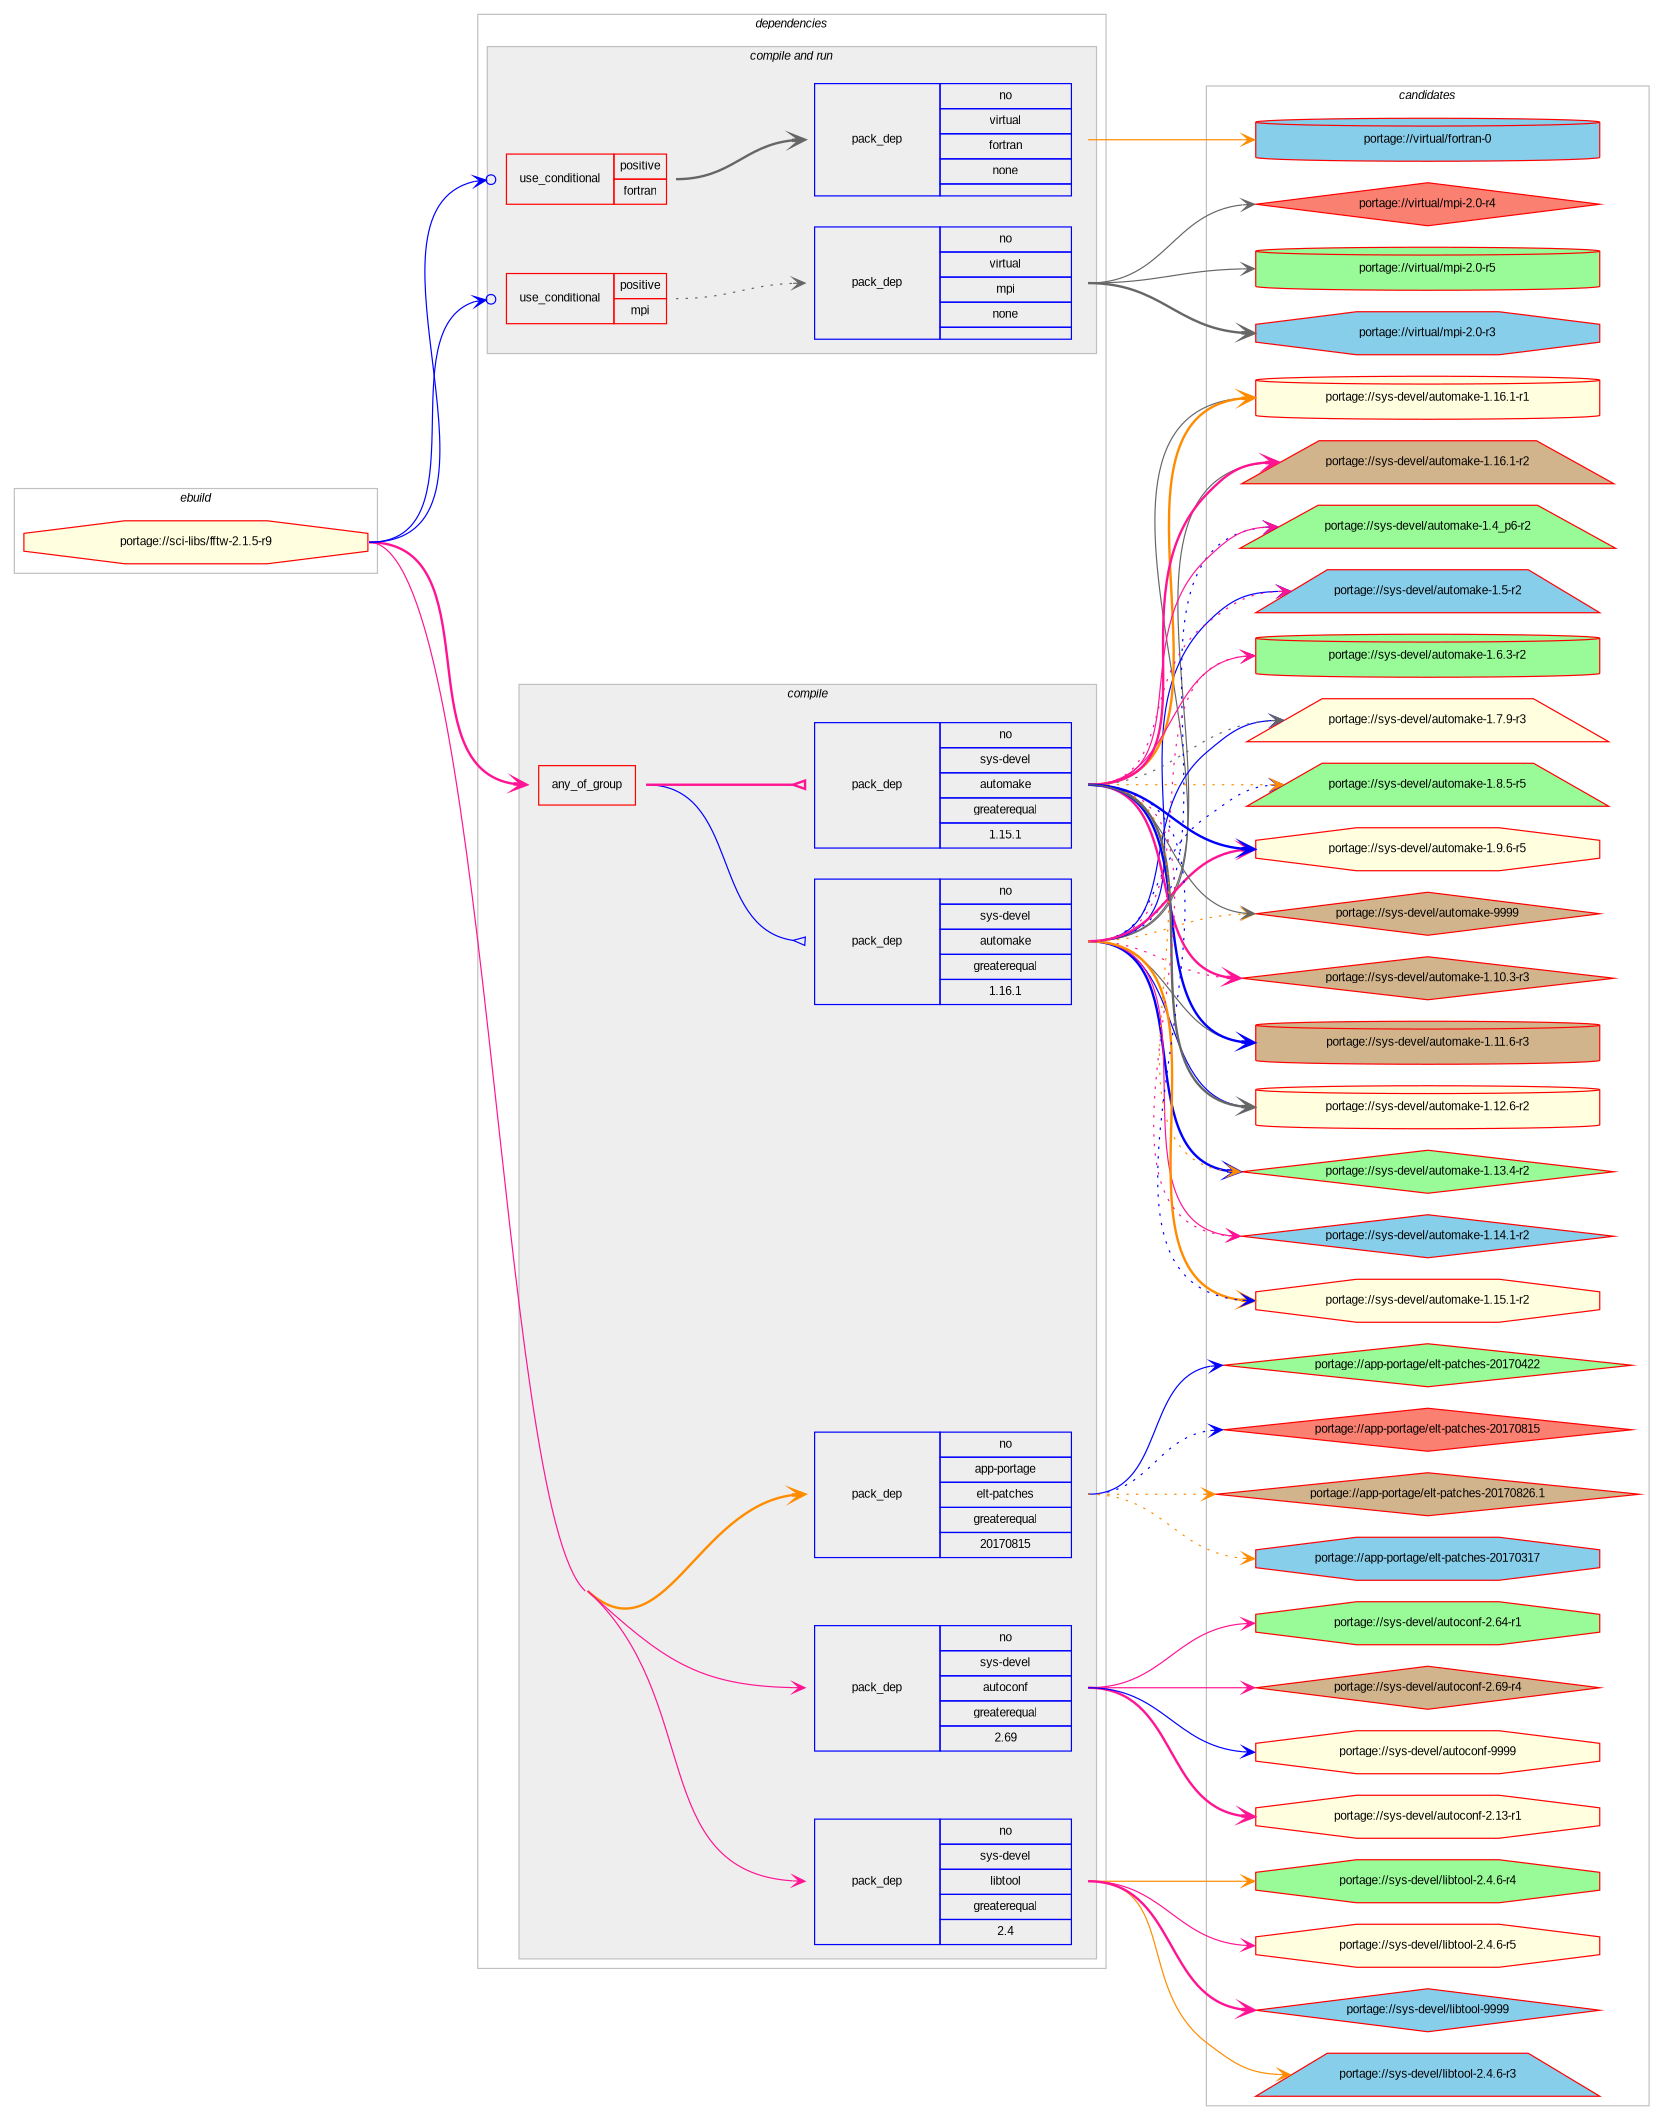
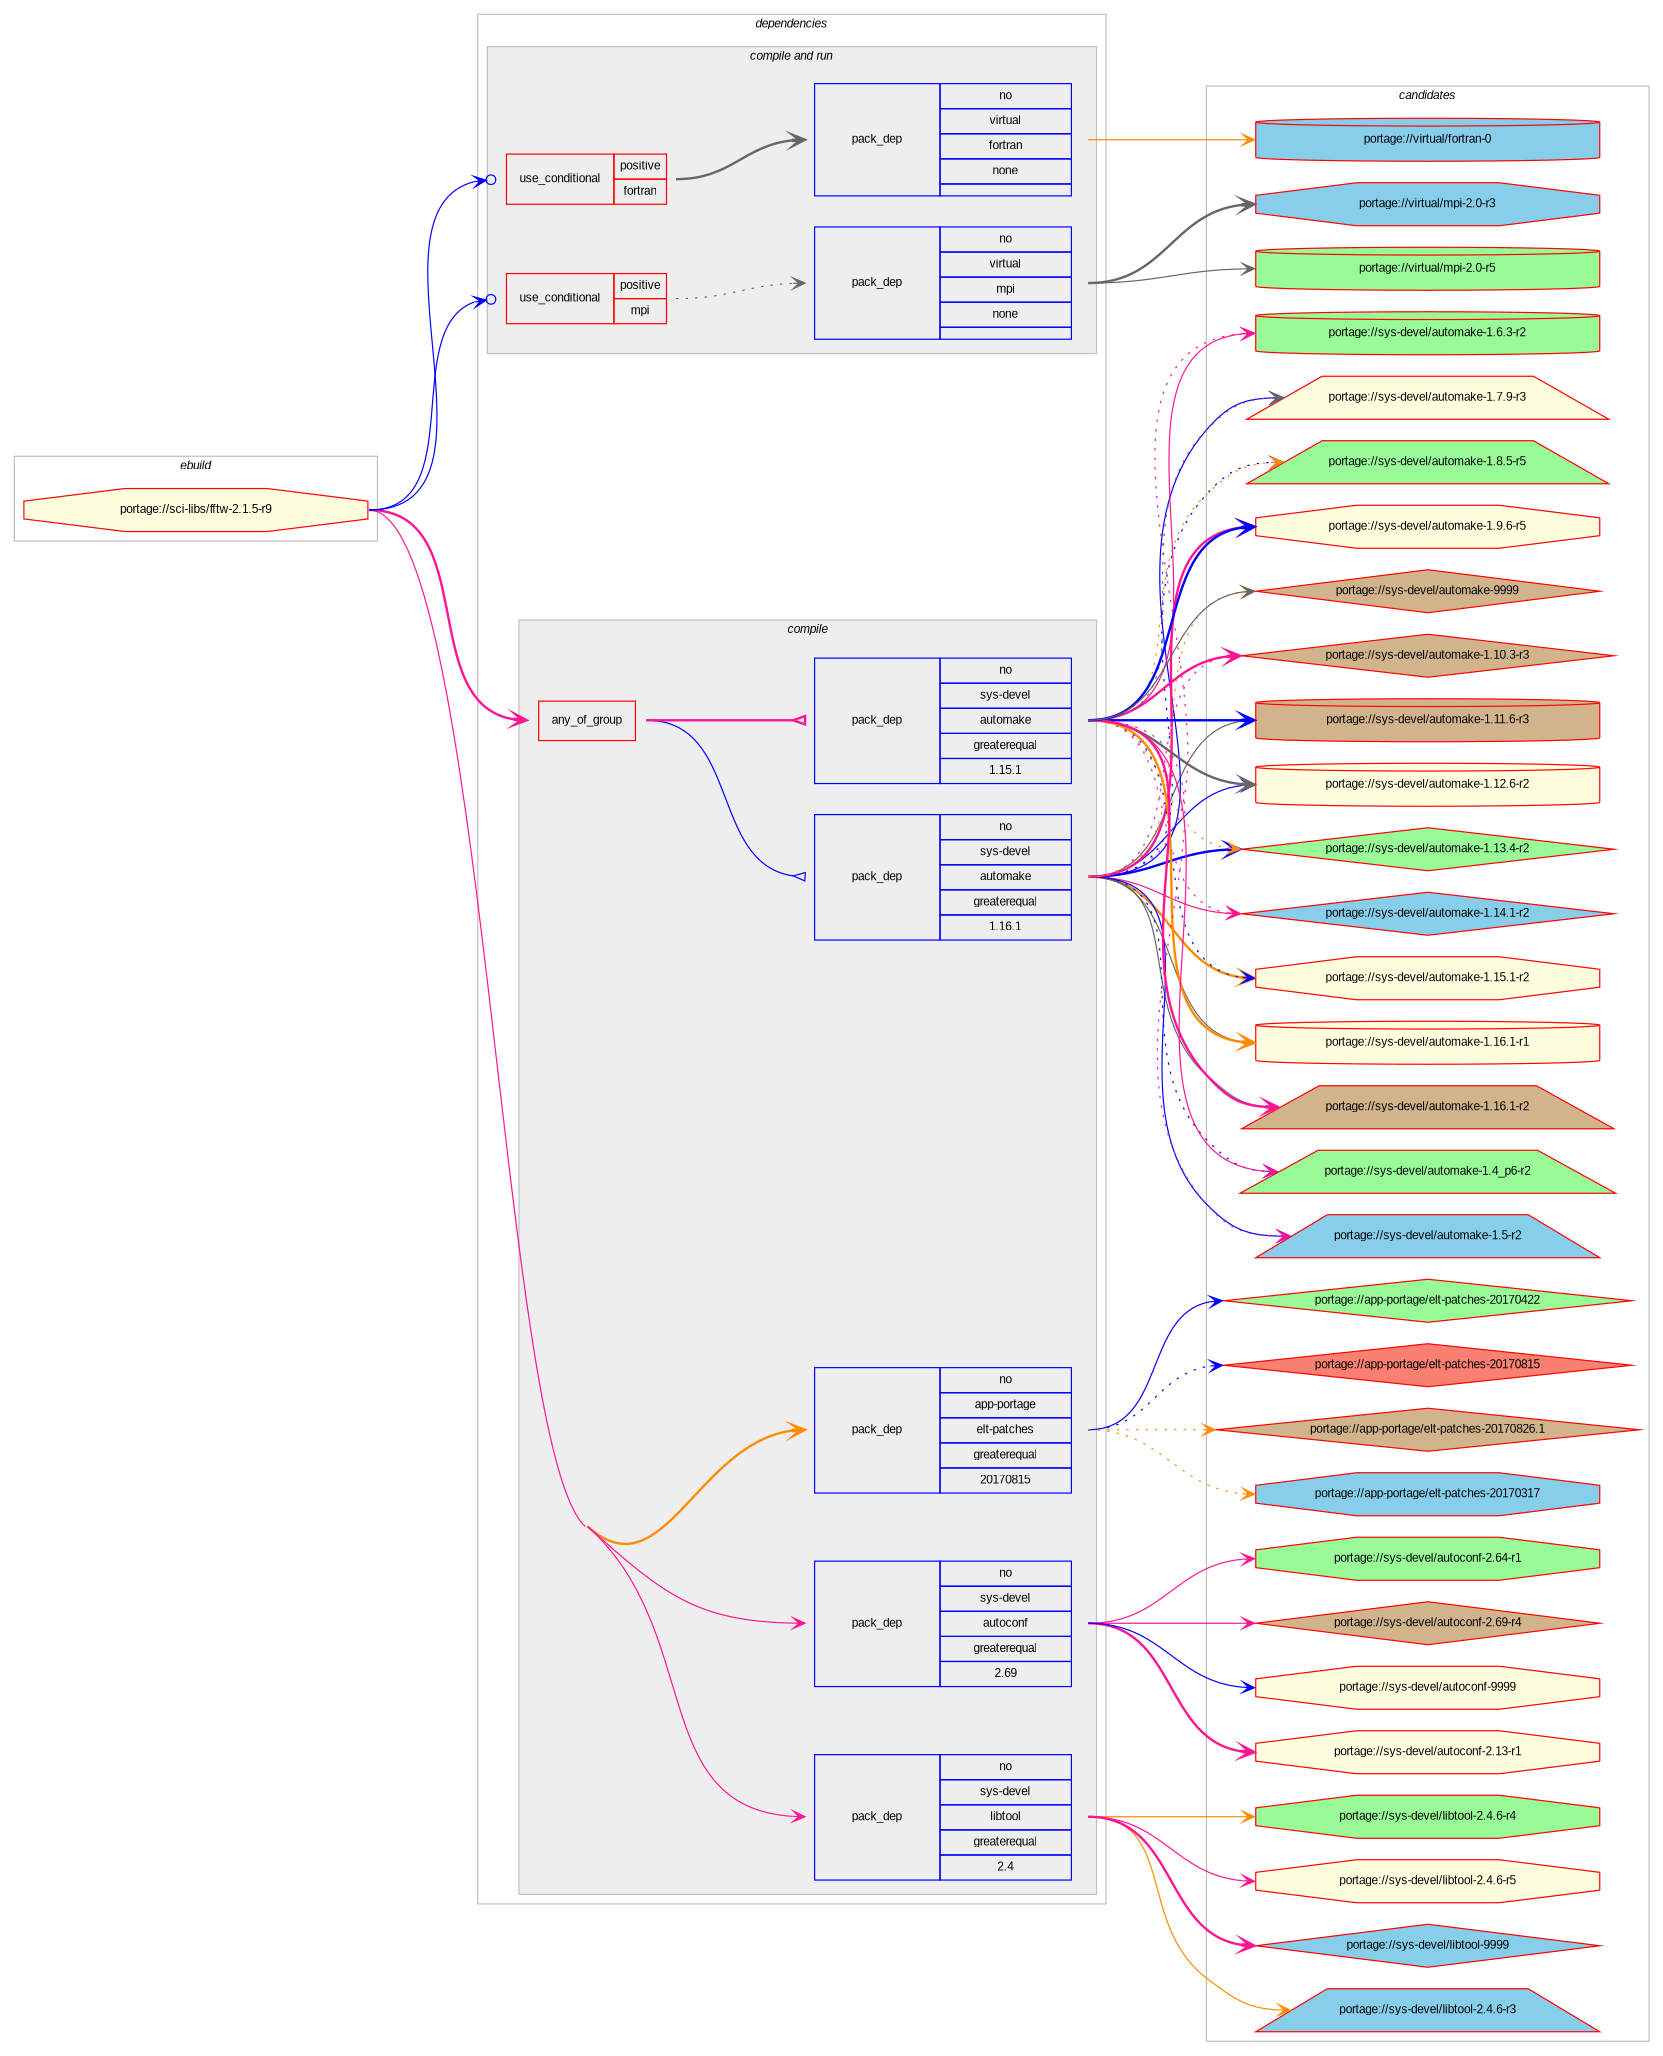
  digraph {
    compound=true
    concentrate=true
    fontname="Liberation Sans"
    fontsize=10
    newrank=true
    rankdir=LR
    ranksep=1.5
    node [color=red fontname="Liberation Sans" fontsize=10 shape=octagon style=filled]
    edge [arrowhead=vee color=deeppink fontname="Liberation Sans" headport=w style=solid tailport=e weight=100]
    n1 [fillcolor=lightyellow label="portage://sci-libs/fftw-2.1.5-r9" width=4]
    n2 [color=blue label=<<TABLE BORDER="0" CELLBORDER="1" CELLSPACING="0" CELLPADDING="4" WIDTH="220"><TR><TD ROWSPAN="6" CELLPADDING="30">pack_dep</TD></TR><TR><TD WIDTH="110">no</TD></TR><TR><TD>sys-devel</TD></TR><TR><TD>automake</TD></TR><TR><TD>greaterequal</TD></TR><TR><TD>1.16.1</TD></TR></TABLE>> shape=none style=""]
    n3 [color=blue label=<<TABLE BORDER="0" CELLBORDER="1" CELLSPACING="0" CELLPADDING="4" WIDTH="220"><TR><TD ROWSPAN="6" CELLPADDING="30">pack_dep</TD></TR><TR><TD WIDTH="110">no</TD></TR><TR><TD>sys-devel</TD></TR><TR><TD>automake</TD></TR><TR><TD>greaterequal</TD></TR><TR><TD>1.15.1</TD></TR></TABLE>> shape=none style=""]
    n4 [label=<<TABLE BORDER="0" CELLBORDER="1" CELLSPACING="0" CELLPADDING="4"><TR><TD CELLPADDING="10">any_of_group</TD></TR></TABLE>> shape=none style=""]
    n5 [color=blue label=<<TABLE BORDER="0" CELLBORDER="1" CELLSPACING="0" CELLPADDING="4" WIDTH="220"><TR><TD ROWSPAN="6" CELLPADDING="30">pack_dep</TD></TR><TR><TD WIDTH="110">no</TD></TR><TR><TD>app-portage</TD></TR><TR><TD>elt-patches</TD></TR><TR><TD>greaterequal</TD></TR><TR><TD>20170815</TD></TR></TABLE>> shape=none style=""]
    n6 [color=blue label=<<TABLE BORDER="0" CELLBORDER="1" CELLSPACING="0" CELLPADDING="4" WIDTH="220"><TR><TD ROWSPAN="6" CELLPADDING="30">pack_dep</TD></TR><TR><TD WIDTH="110">no</TD></TR><TR><TD>sys-devel</TD></TR><TR><TD>autoconf</TD></TR><TR><TD>greaterequal</TD></TR><TR><TD>2.69</TD></TR></TABLE>> shape=none style=""]
    n7 [color=blue label=<<TABLE BORDER="0" CELLBORDER="1" CELLSPACING="0" CELLPADDING="4" WIDTH="220"><TR><TD ROWSPAN="6" CELLPADDING="30">pack_dep</TD></TR><TR><TD WIDTH="110">no</TD></TR><TR><TD>sys-devel</TD></TR><TR><TD>libtool</TD></TR><TR><TD>greaterequal</TD></TR><TR><TD>2.4</TD></TR></TABLE>> shape=none style=""]
    n8 [color=blue label=<<TABLE BORDER="0" CELLBORDER="1" CELLSPACING="0" CELLPADDING="4" WIDTH="220"><TR><TD ROWSPAN="6" CELLPADDING="30">pack_dep</TD></TR><TR><TD WIDTH="110">no</TD></TR><TR><TD>virtual</TD></TR><TR><TD>fortran</TD></TR><TR><TD>none</TD></TR><TR><TD></TD></TR></TABLE>> shape=none style=""]
    n9 [label=<<TABLE BORDER="0" CELLBORDER="1" CELLSPACING="0" CELLPADDING="4"><TR><TD ROWSPAN="3" CELLPADDING="10">use_conditional</TD></TR><TR><TD>positive</TD></TR><TR><TD>fortran</TD></TR></TABLE>> shape=none style=""]
    n10 [color=blue label=<<TABLE BORDER="0" CELLBORDER="1" CELLSPACING="0" CELLPADDING="4" WIDTH="220"><TR><TD ROWSPAN="6" CELLPADDING="30">pack_dep</TD></TR><TR><TD WIDTH="110">no</TD></TR><TR><TD>virtual</TD></TR><TR><TD>mpi</TD></TR><TR><TD>none</TD></TR><TR><TD></TD></TR></TABLE>> shape=none style=""]
    n11 [label=<<TABLE BORDER="0" CELLBORDER="1" CELLSPACING="0" CELLPADDING="4"><TR><TD ROWSPAN="3" CELLPADDING="10">use_conditional</TD></TR><TR><TD>positive</TD></TR><TR><TD>mpi</TD></TR></TABLE>> shape=none style=""]
    n12 [fillcolor=tan label="portage://sys-devel/automake-1.10.3-r3" shape=diamond width=4]
    n13 [fillcolor=tan label="portage://sys-devel/automake-1.11.6-r3" shape=cylinder width=4]
    n14 [fillcolor=lightyellow label="portage://sys-devel/automake-1.12.6-r2" shape=cylinder width=4]
    n15 [fillcolor=palegreen label="portage://sys-devel/automake-1.13.4-r2" shape=diamond width=4]
    n16 [fillcolor=skyblue label="portage://sys-devel/automake-1.14.1-r2" shape=diamond width=4]
    n17 [fillcolor=lightyellow label="portage://sys-devel/automake-1.15.1-r2" width=4]
    n18 [fillcolor=lightyellow label="portage://sys-devel/automake-1.16.1-r1" shape=cylinder width=4]
    n19 [fillcolor=tan label="portage://sys-devel/automake-1.16.1-r2" shape=trapezium width=4]
    n20 [fillcolor=palegreen label="portage://sys-devel/automake-1.4_p6-r2" shape=trapezium width=4]
    n21 [fillcolor=skyblue label="portage://sys-devel/automake-1.5-r2" shape=trapezium width=4]
    n22 [fillcolor=palegreen label="portage://sys-devel/automake-1.6.3-r2" shape=cylinder width=4]
    n23 [fillcolor=lightyellow label="portage://sys-devel/automake-1.7.9-r3" shape=trapezium width=4]
    n24 [fillcolor=palegreen label="portage://sys-devel/automake-1.8.5-r5" shape=trapezium width=4]
    n25 [fillcolor=lightyellow label="portage://sys-devel/automake-1.9.6-r5" width=4]
    n26 [fillcolor=tan label="portage://sys-devel/automake-9999" shape=diamond width=4]
    n27 [fillcolor=skyblue label="portage://app-portage/elt-patches-20170317" width=4]
    n28 [fillcolor=palegreen label="portage://app-portage/elt-patches-20170422" shape=diamond width=4]
    n29 [fillcolor=salmon label="portage://app-portage/elt-patches-20170815" shape=diamond width=4]
    n30 [fillcolor=tan label="portage://app-portage/elt-patches-20170826.1" shape=diamond width=4]
    n31 [fillcolor=lightyellow label="portage://sys-devel/autoconf-2.13-r1" width=4]
    n32 [fillcolor=palegreen label="portage://sys-devel/autoconf-2.64-r1" width=4]
    n33 [fillcolor=tan label="portage://sys-devel/autoconf-2.69-r4" shape=diamond width=4]
    n34 [fillcolor=lightyellow label="portage://sys-devel/autoconf-9999" width=4]
    n35 [fillcolor=skyblue label="portage://sys-devel/libtool-2.4.6-r3" shape=trapezium width=4]
    n36 [fillcolor=palegreen label="portage://sys-devel/libtool-2.4.6-r4" width=4]
    n37 [fillcolor=lightyellow label="portage://sys-devel/libtool-2.4.6-r5" width=4]
    n38 [fillcolor=skyblue label="portage://sys-devel/libtool-9999" shape=diamond width=4]
    n39 [fillcolor=skyblue label="portage://virtual/fortran-0" shape=cylinder width=4]
    n40 [fillcolor=skyblue label="portage://virtual/mpi-2.0-r3" width=4]
-   n41 [fillcolor=salmon label="portage://virtual/mpi-2.0-r4" shape=diamond width=4]
    n42 [fillcolor=palegreen label="portage://virtual/mpi-2.0-r5" shape=cylinder width=4]
    subgraph cluster_1 {
      color=gray
      label=<<i>dependencies</i>>
      subgraph cluster_2 {
        color=gray
        fillcolor="#eeeeee"
        label=<<i>compile</i>>
        style=filled
        subgraph sub_3 {
          color=gray
          fillcolor="#eeeeee"
          label=<<i>compile</i>>
          style=filled
          n4
          subgraph sub_4 {
            color=gray
            fillcolor="#eeeeee"
            label=<<i>compile</i>>
            style=filled
            n2
          }
          subgraph sub_5 {
            color=gray
            fillcolor="#eeeeee"
            label=<<i>compile</i>>
            style=filled
            n3
          }
        }
        subgraph sub_6 {
          color=gray
          fillcolor="#eeeeee"
          label=<<i>compile</i>>
          style=filled
          n5
        }
        subgraph sub_7 {
          color=gray
          fillcolor="#eeeeee"
          label=<<i>compile</i>>
          style=filled
          n6
        }
        subgraph sub_8 {
          color=gray
          fillcolor="#eeeeee"
          label=<<i>compile</i>>
          style=filled
          n7
        }
      }
      subgraph cluster_9 {
        color=gray
        fillcolor="#eeeeee"
        label=<<i>compile and run</i>>
        style=filled
        subgraph sub_10 {
          color=gray
          fillcolor="#eeeeee"
          label=<<i>compile and run</i>>
          style=filled
          n9
          subgraph sub_11 {
            color=gray
            fillcolor="#eeeeee"
            label=<<i>compile and run</i>>
            style=filled
            n8
          }
        }
        subgraph sub_12 {
          color=gray
          fillcolor="#eeeeee"
          label=<<i>compile and run</i>>
          style=filled
          n11
          subgraph sub_13 {
            color=gray
            fillcolor="#eeeeee"
            label=<<i>compile and run</i>>
            style=filled
            n10
          }
        }
      }
      subgraph cluster_14 {
        color=gray
        fillcolor="#eeeeee"
        label=<<i>run</i>>
        style=filled
      }
    }
    subgraph cluster_15 {
      color=gray
      label=<<i>ebuild</i>>
      rank=same
      n1
    }
    subgraph cluster_16 {
      color=gray
      label=<<i>candidates</i>>
      rank=same
      subgraph sub_17 {
        color=black
        label=<<i>candidates</i>>
        nodesep=1
        rank=same
        n12
        n13
        n14
        n15
        n16
        n17
        n18
        n19
        n20
        n21
        n22
        n23
        n24
        n25
        n26
      }
      subgraph sub_18 {
        color=black
        label=<<i>candidates</i>>
        nodesep=1
        rank=same
        n12
        n13
        n14
        n15
        n16
        n17
        n18
        n19
        n20
        n21
        n22
        n23
        n24
        n25
        n26
      }
      subgraph sub_19 {
        color=black
        label=<<i>candidates</i>>
        nodesep=1
        rank=same
        n27
        n28
        n29
        n30
      }
      subgraph sub_20 {
        color=black
        label=<<i>candidates</i>>
        nodesep=1
        rank=same
        n31
        n32
        n33
        n34
      }
      subgraph sub_21 {
        color=black
        label=<<i>candidates</i>>
        nodesep=1
        rank=same
        n35
        n36
        n37
        n38
      }
      subgraph sub_22 {
        color=black
        label=<<i>candidates</i>>
        nodesep=1
        rank=same
        n39
      }
      subgraph sub_23 {
        color=black
        label=<<i>candidates</i>>
        nodesep=1
        rank=same
        n40
-       n41
        n42
      }
    }
    n1 -> n4 [style=bold weight=20]
    n1 -> n5 [color=darkorange style=bold weight=20]
    n1 -> n6 [weight=20]
    n1 -> n7 [weight=20]
    n1 -> n9 [arrowhead=odotvee color=blue weight=20]
    n1 -> n11 [arrowhead=odotvee color=blue weight=20]
    n2 -> n12 [style=dotted]
    n2 -> n13 [color=gray40]
    n2 -> n14 [color=blue]
    n2 -> n15 [color=blue style=bold]
    n2 -> n16
    n2 -> n17 [color=darkorange style=bold]
    n2 -> n18 [color=gray40]
    n2 -> n19 [color=gray40]
    n2 -> n20 [color=blue style=dotted]
    n2 -> n21 [color=blue]
    n2 -> n22 [style=dotted]
    n2 -> n23 [color=blue]
    n2 -> n24 [color=blue style=dotted]
    n2 -> n25 [style=bold]
    n2 -> n26 [color=darkorange style=dotted]
    n3 -> n12 [style=bold]
    n3 -> n13 [color=blue style=bold]
    n3 -> n14 [color=gray40 style=bold]
    n3 -> n15 [color=darkorange style=dotted]
    n3 -> n16 [style=dotted]
    n3 -> n17 [color=blue style=dotted]
    n3 -> n18 [color=darkorange style=bold]
    n3 -> n19 [style=bold]
    n3 -> n20
    n3 -> n21 [style=dotted]
    n3 -> n22
    n3 -> n23 [color=gray40 style=dotted]
    n3 -> n24 [color=darkorange style=dotted]
    n3 -> n25 [color=blue style=bold]
    n3 -> n26 [color=gray40]
    n4 -> n2 [arrowhead=oinv color=blue weight=20]
    n4 -> n3 [arrowhead=oinv style=bold weight=20]
    n5 -> n27 [color=darkorange style=dotted]
    n5 -> n28 [color=blue]
    n5 -> n29 [color=blue style=dotted]
    n5 -> n30 [color=darkorange style=dotted]
    n6 -> n31 [style=bold]
    n6 -> n32
    n6 -> n33
    n6 -> n34 [color=blue]
    n7 -> n35 [color=darkorange]
    n7 -> n36 [color=darkorange]
    n7 -> n37
    n7 -> n38 [style=bold]
    n8 -> n39 [color=darkorange]
    n9 -> n8 [color=gray40 style=bold weight=20]
    n10 -> n40 [color=gray40 style=bold]
-   n10 -> n41 [color=gray40]
    n10 -> n42 [color=gray40]
    n11 -> n10 [color=gray40 style=dotted weight=20]
  }
